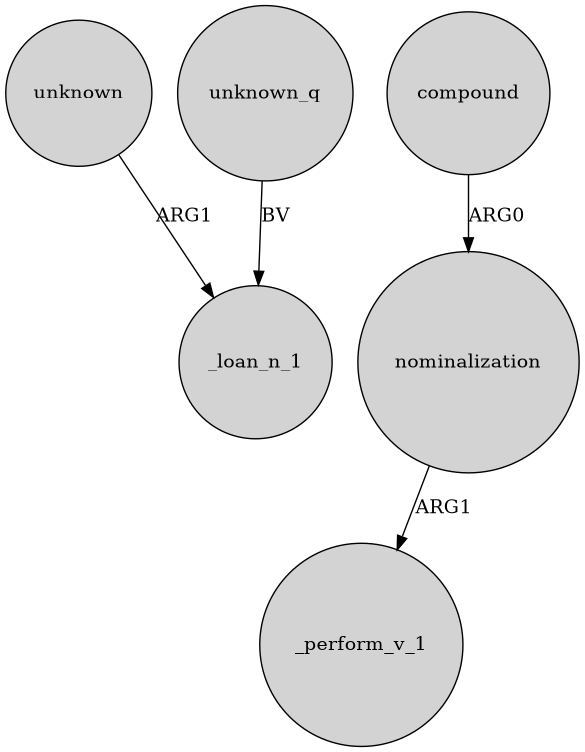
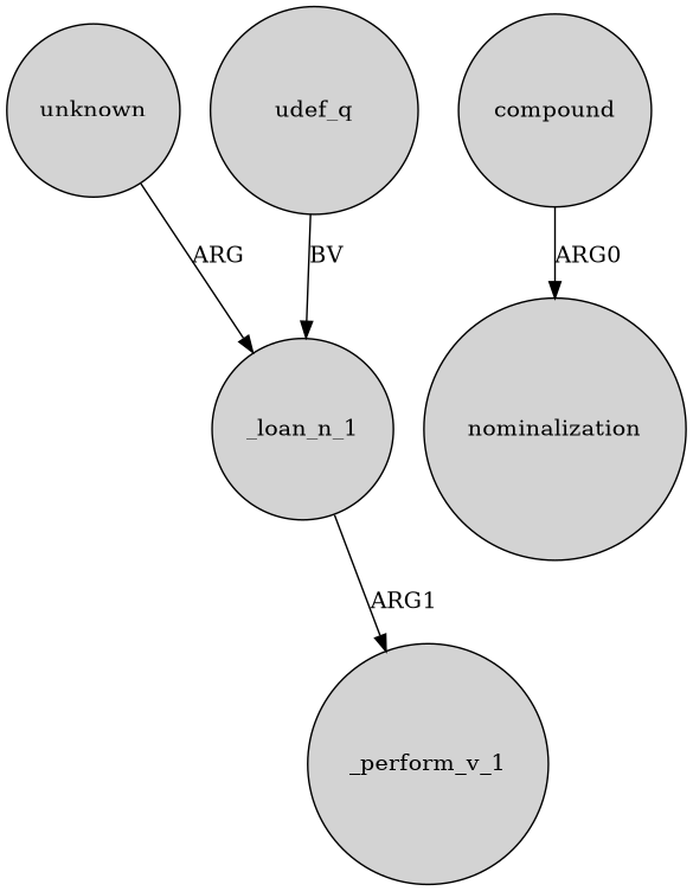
  digraph {
    node [shape=circle style=filled]
    nominalization
    _perform_v_1
    compound
    unknown
    _loan_n_1
-   udef_q [label=unknown_q]
-   nominalization -> _perform_v_1 [label=ARG1]
+   udef_q
+   _loan_n_1 -> _perform_v_1 [label=ARG1]
    compound -> nominalization [label=ARG0]
-   unknown -> _loan_n_1 [label=ARG1]
+   unknown -> _loan_n_1 [label=ARG]
    udef_q -> _loan_n_1 [label=BV]
  }
